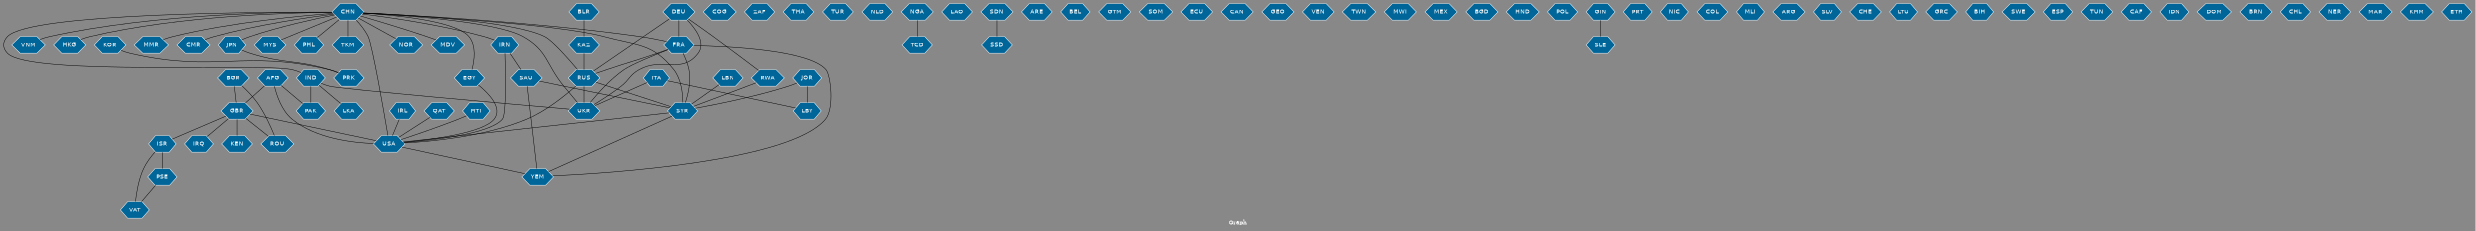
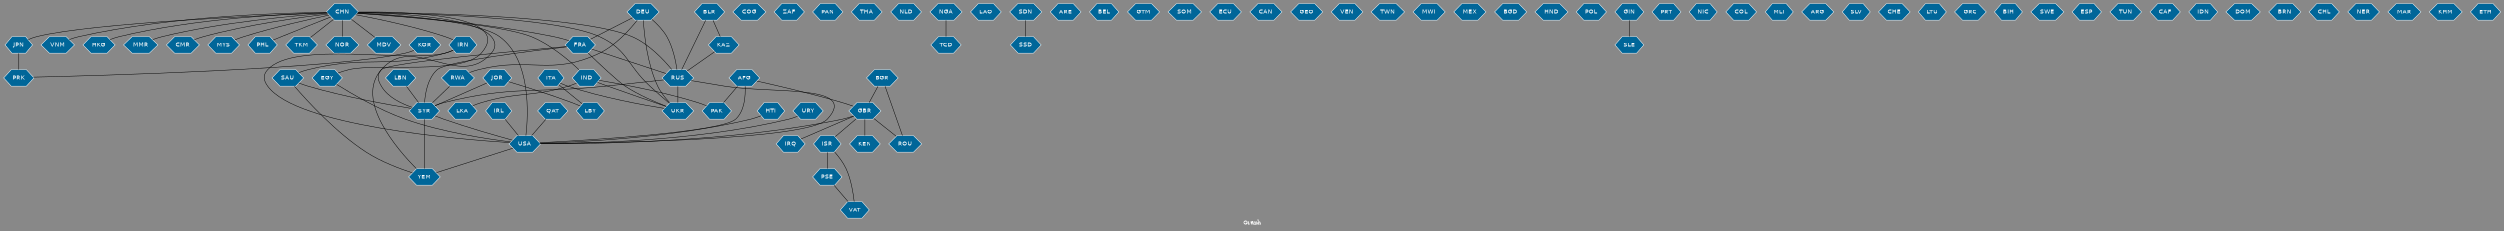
  graph {
    bgcolor="#888888"
    fontcolor=white
    fontsize=12
    label="Graph"
    node [color=white fillcolor="#006699" fontcolor=white fontname=Helvetica shape=hexagon style=filled]
    edge [arrowhead=open color=black fontcolor=white fontname=Courier fontsize=12 weight=1]
    n1 [label=SYR]
    n2 [label=USA]
    n3 [label=YEM]
    n4 [label=LBN]
    n5 [label=CHN]
    n6 [label=RUS]
    n7 [label=UKR]
    n8 [label=JPN]
    n9 [label=IND]
    n10 [label=IRN]
    n11 [label=EGY]
    n12 [label=VNM]
    n13 [label=HKG]
    n14 [label=FRA]
    n15 [label=MMR]
    n16 [label=CMR]
    n17 [label=MYS]
    n18 [label=PHL]
    n19 [label=TKM]
    n20 [label=NOR]
    n21 [label=MDV]
    n22 [label=PRK]
    n23 [label=PAK]
    n24 [label=LKA]
    n25 [label=SAU]
    n26 [label=COG]
    n27 [label=LBY]
    n28 [label=JOR]
    n29 [label=ZAF]
+   n30 [label=PAN]
    n31 [label=THA]
    n32 [label=RWA]
-   n33 [label=TUR]
    n34 [label=NLD]
    n35 [label=AFG]
    n36 [label=GBR]
    n37 [label=ISR]
    n38 [label=KEN]
    n39 [label=IRQ]
    n40 [label=ROU]
    n41 [label=NGA]
    n42 [label=TCD]
    n43 [label=KOR]
    n44 [label=PSE]
    n45 [label=VAT]
    n46 [label=LAO]
    n47 [label=SSD]
    n48 [label=SDN]
    n49 [label=ARE]
    n50 [label=BEL]
    n51 [label=GTM]
    n52 [label=ITA]
    n53 [label=SOM]
    n54 [label=ECU]
    n55 [label=CAN]
    n56 [label=DEU]
    n57 [label=GEO]
    n58 [label=VEN]
    n59 [label=TWN]
    n60 [label=MWI]
    n61 [label=MEX]
    n62 [label=BGD]
    n63 [label=HND]
    n64 [label=POL]
    n65 [label=HTI]
    n66 [label=GIN]
    n67 [label=SLE]
    n68 [label=PRT]
    n69 [label=NIC]
    n70 [label=COL]
    n71 [label=MLI]
    n72 [label=ARG]
    n73 [label=SLV]
    n74 [label=BLR]
    n75 [label=KAZ]
+   n76 [label=URY]
    n77 [label=CHE]
    n78 [label=IRL]
    n79 [label=LTU]
    n80 [label=GRC]
    n81 [label=BIH]
    n82 [label=SWE]
    n83 [label=ESP]
    n84 [label=TUN]
    n85 [label=CAF]
    n86 [label=IDN]
    n87 [label=DOM]
    n88 [label=BRN]
    n89 [label=CHL]
    n90 [label=NER]
    n91 [label=MAR]
    n92 [label=KHM]
    n93 [label=ETH]
    n94 [label=BGR]
    n95 [label=QAT]
    n1 -- n2 [weight=4]
    n1 -- n3
    n2 -- n3 [weight=2]
    n4 -- n1 [weight=3]
    n5 -- n1 [weight=3]
    n5 -- n2 [weight=5]
    n5 -- n6 [weight=10]
    n5 -- n7
    n5 -- n8 [weight=6]
    n5 -- n9
    n5 -- n10
    n5 -- n11
    n5 -- n12 [weight=9]
    n5 -- n13
    n5 -- n14
    n5 -- n15 [weight=2]
    n5 -- n16
    n5 -- n17
    n5 -- n18 [weight=3]
    n5 -- n19
    n5 -- n20
    n5 -- n21
    n6 -- n1 [weight=3]
    n6 -- n2
    n6 -- n7 [weight=58]
    n8 -- n22 [weight=2]
    n9 -- n7
    n9 -- n23 [weight=12]
    n9 -- n24
    n10 -- n2
    n10 -- n25
    n11 -- n2
    n14 -- n1 [weight=2]
    n14 -- n3
    n14 -- n6 [weight=5]
    n14 -- n7
    n25 -- n1
    n25 -- n3
    n28 -- n1 [weight=3]
    n28 -- n27 [weight=2]
    n32 -- n1
    n35 -- n2 [weight=6]
    n35 -- n23
    n35 -- n36
    n36 -- n2 [weight=2]
    n36 -- n37 [weight=2]
    n36 -- n38 [weight=2]
    n36 -- n39
    n36 -- n40
    n37 -- n44 [weight=7]
    n37 -- n45 [weight=3]
    n41 -- n42
    n43 -- n22
    n44 -- n45 [weight=2]
    n48 -- n47 [weight=17]
    n52 -- n7
    n52 -- n27
    n56 -- n6 [weight=2]
    n56 -- n7
    n56 -- n14
    n56 -- n32
    n65 -- n2
    n66 -- n67
+   n74 -- n6 [weight=4]
    n74 -- n75 [weight=4]
    n75 -- n6 [weight=4]
+   n76 -- n2
    n78 -- n2 [weight=2]
    n94 -- n36
    n94 -- n40
    n95 -- n2
  }
